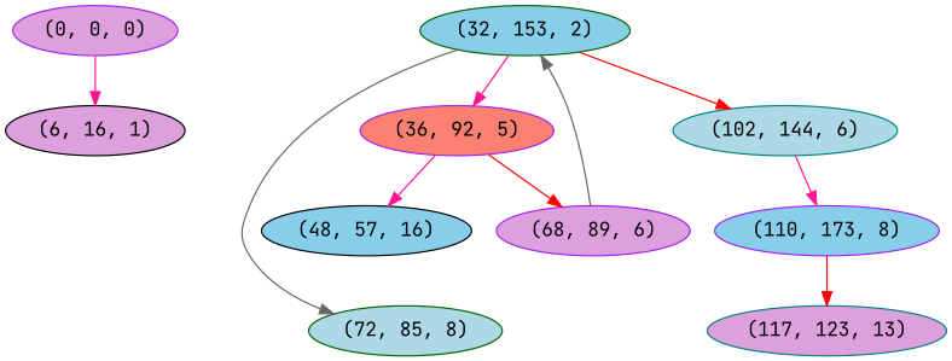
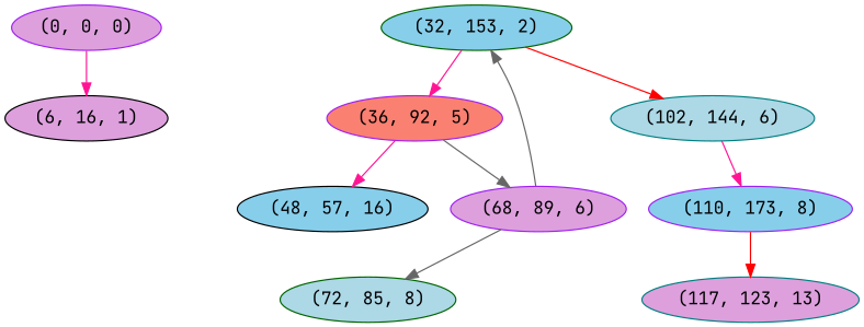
  digraph {
    fontname="JetBrains Mono"
    node [color=purple fillcolor=plum fontname="JetBrains Mono" style=filled]
    edge [color=deeppink fontname="JetBrains Mono"]
    "(6, 16, 1)" [color=black]
    "(0, 0, 0)"
    "(32, 153, 2)" [color=darkgreen fillcolor=skyblue]
    "(36, 92, 5)" [fillcolor=salmon]
    "(102, 144, 6)" [color=teal fillcolor=lightblue]
    "(48, 57, 16)" [color=black fillcolor=skyblue]
    "(68, 89, 6)"
    n8 [fillcolor=skyblue label="(110, 173, 8)"]
    "(72, 85, 8)" [color=darkgreen fillcolor=lightblue]
    "(117, 123, 13)" [color=teal]
    "(0, 0, 0)" -> "(6, 16, 1)"
    "(32, 153, 2)" -> "(36, 92, 5)"
    "(32, 153, 2)" -> "(102, 144, 6)" [color=red]
    "(36, 92, 5)" -> "(48, 57, 16)"
-   "(36, 92, 5)" -> "(68, 89, 6)" [color=red]
+   "(36, 92, 5)" -> "(68, 89, 6)" [color=gray40]
    "(102, 144, 6)" -> n8
    "(68, 89, 6)" -> "(32, 153, 2)" [color=gray40]
-   "(32, 153, 2)" -> "(72, 85, 8)" [color=gray40]
+   "(68, 89, 6)" -> "(72, 85, 8)" [color=gray40]
    n8 -> "(117, 123, 13)" [color=red]
  }
